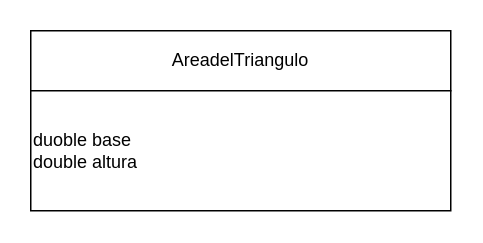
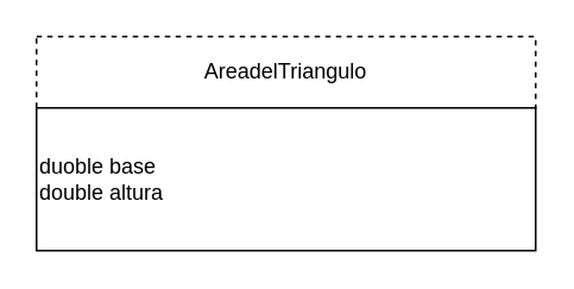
  <mxCell id="0" />
  <mxCell id="1" parent="0" />
- <mxCell id="2" value="AreadelTriangulo" style="rounded=0;whiteSpace=wrap;html=1;" vertex="1" parent="1"><mxGeometry x="20" y="20" width="280" height="40" as="geometry" /></mxCell>
+ <mxCell id="2" value="AreadelTriangulo" style="rounded=0;whiteSpace=wrap;html=1;dashed=1;" vertex="1" parent="1"><mxGeometry x="20" y="20" width="280" height="40" as="geometry" /></mxCell>
  <mxCell id="3" value="&lt;div style=&quot;&quot;&gt;&lt;span style=&quot;background-color: initial;&quot;&gt;duoble base&lt;/span&gt;&lt;/div&gt;&lt;div&gt;double altura&lt;/div&gt;" style="rounded=0;whiteSpace=wrap;html=1;align=left;" vertex="1" parent="1"><mxGeometry x="20" y="60" width="280" height="80" as="geometry" /></mxCell>
